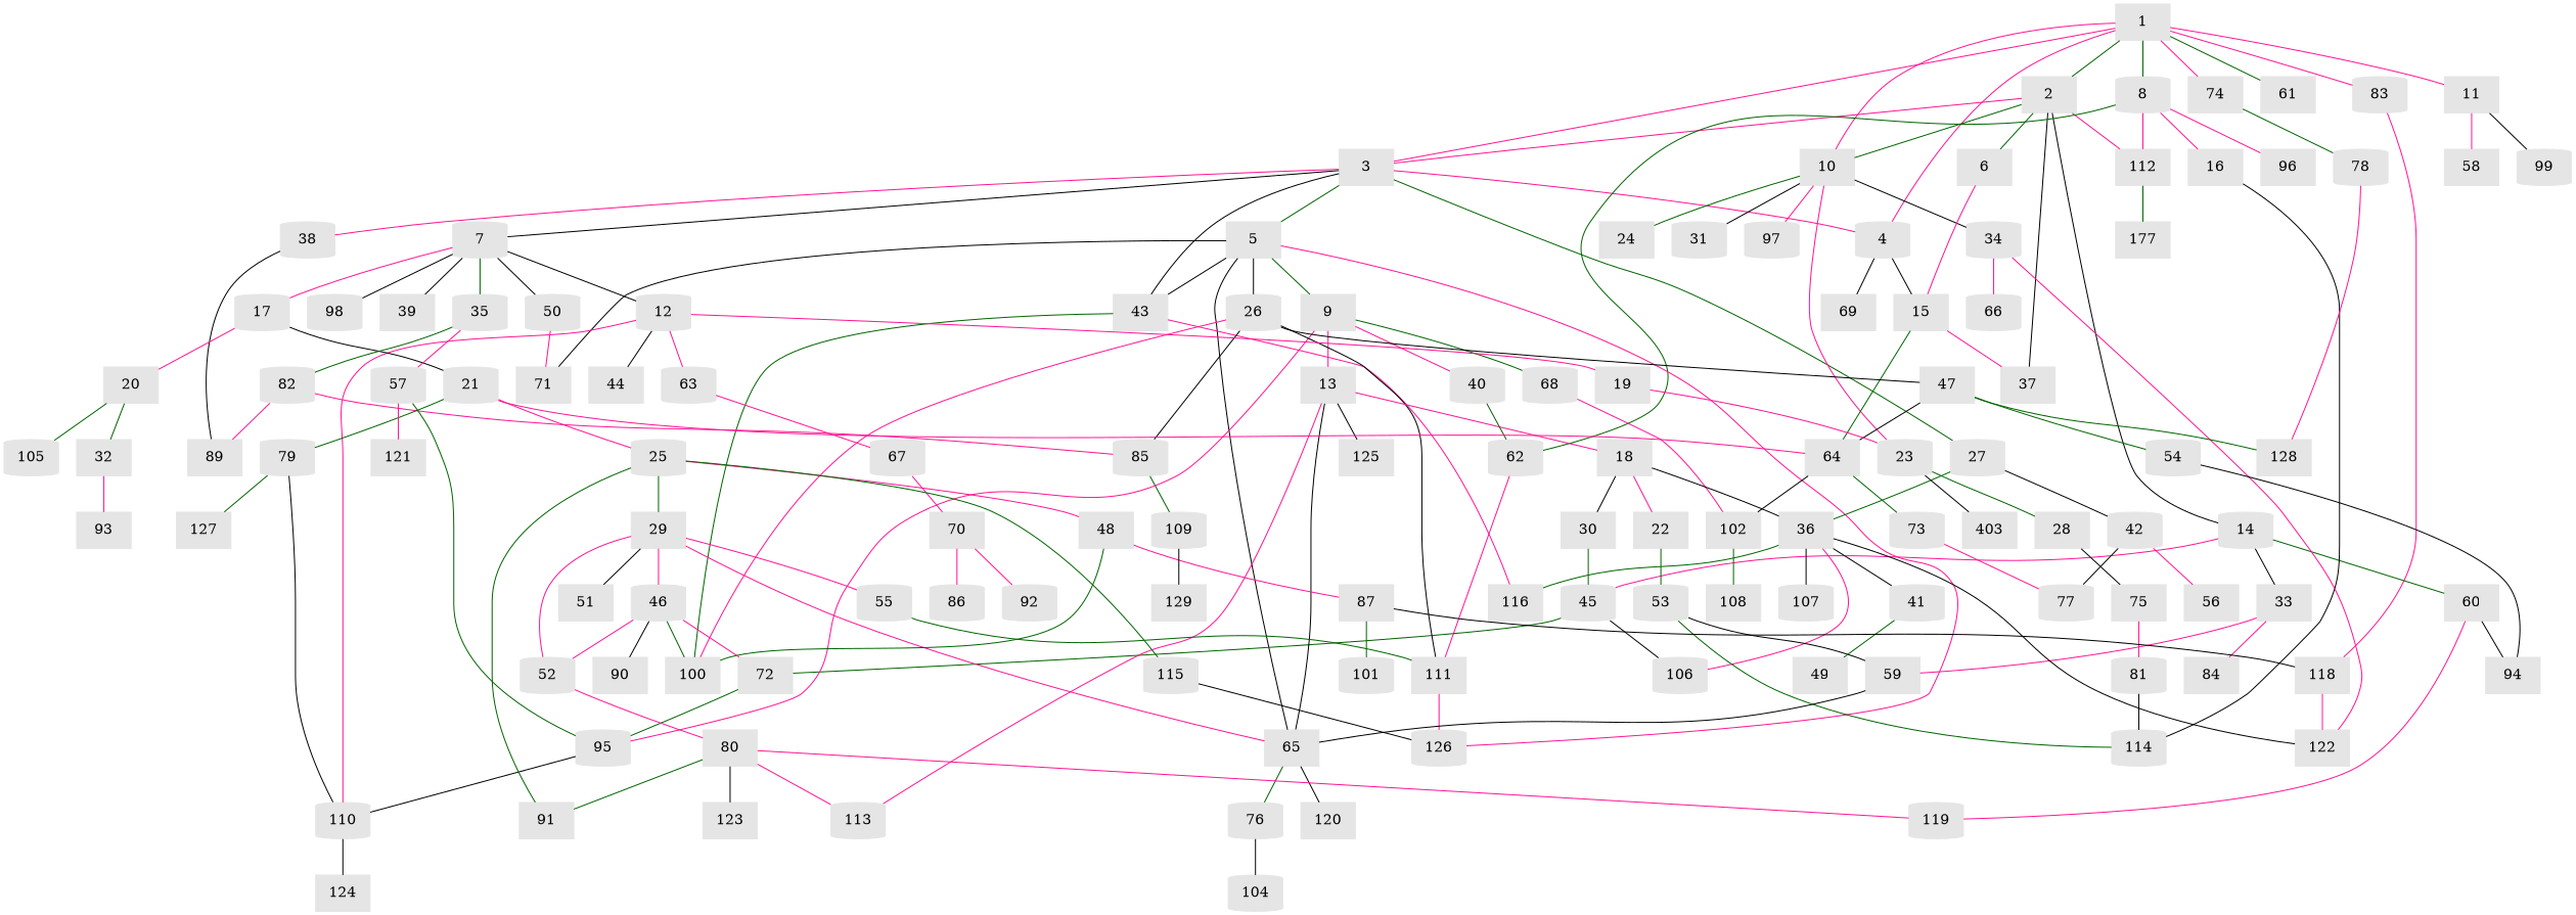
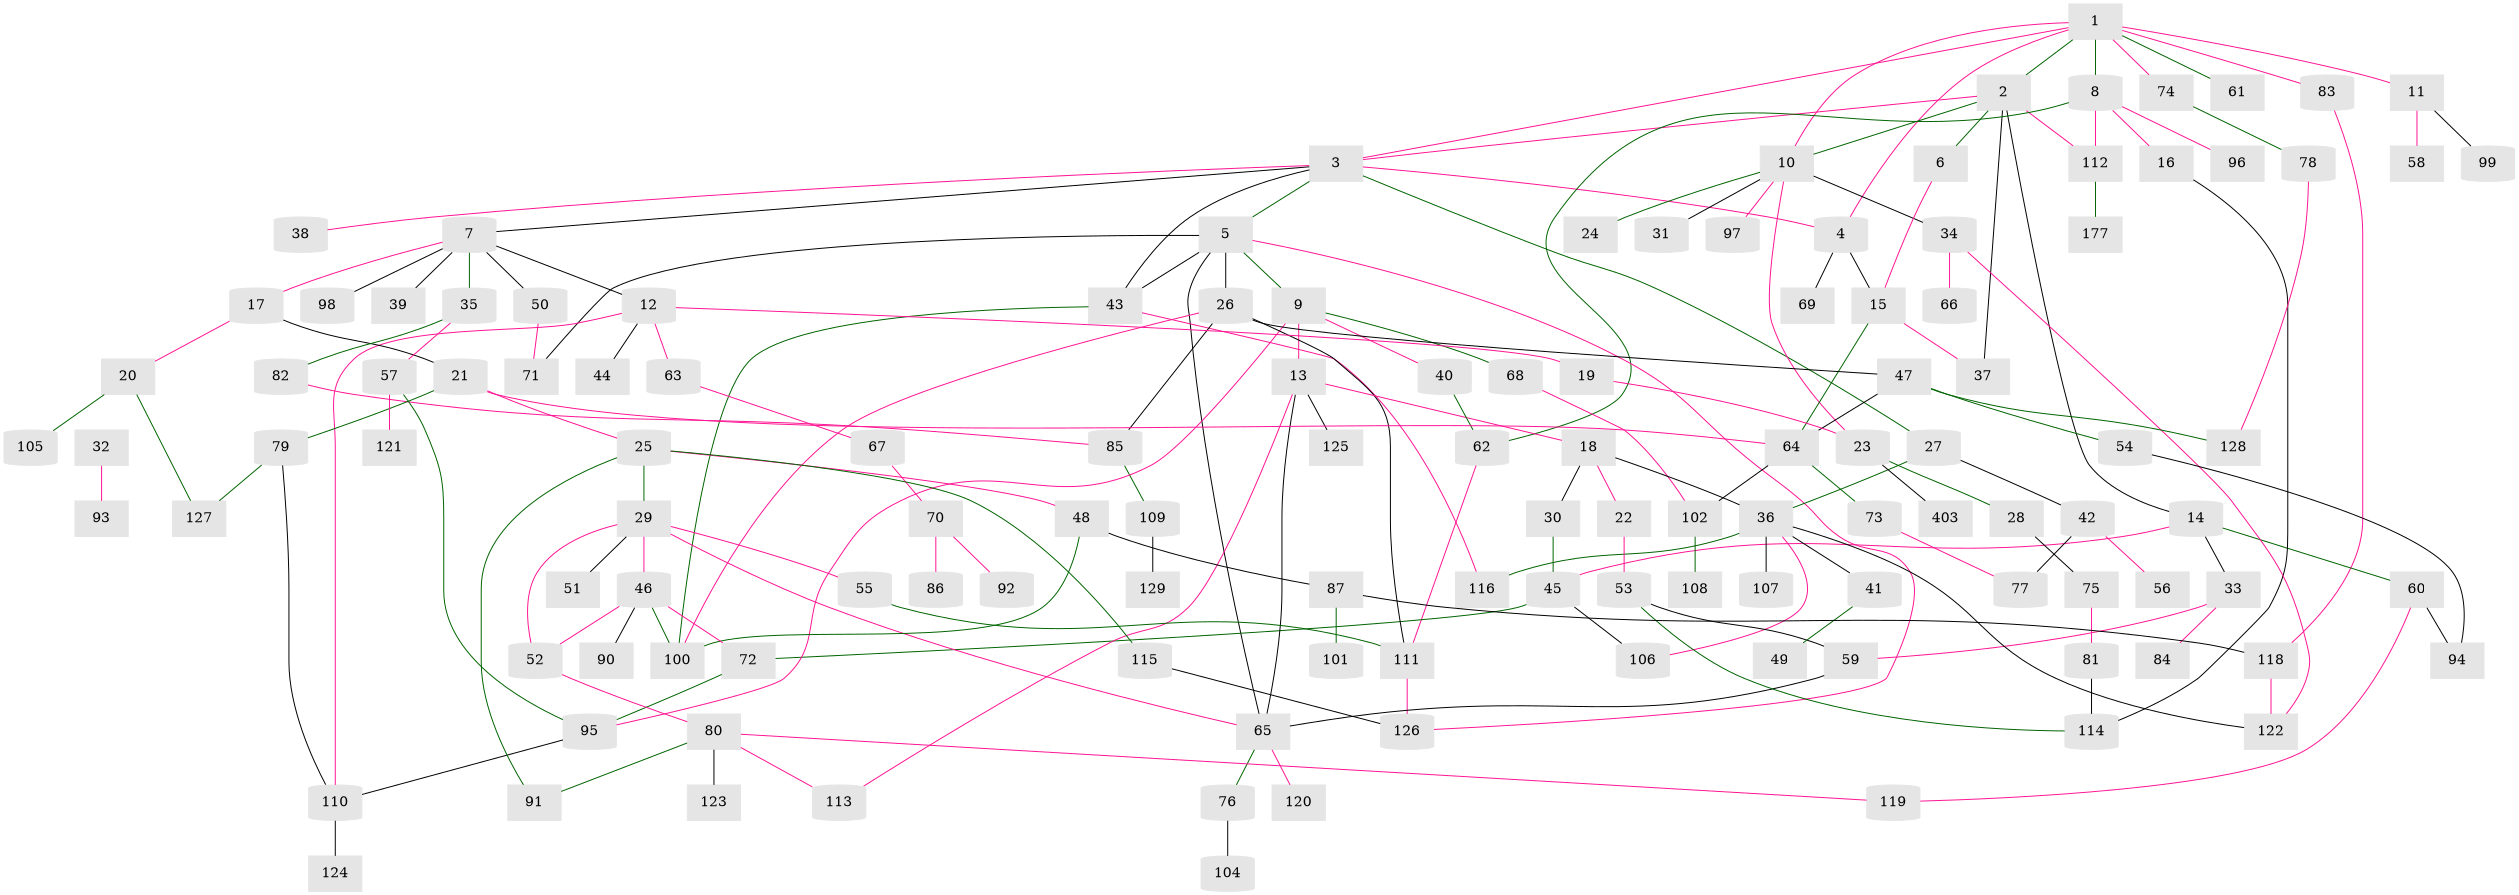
  graph {
    node [color=gray90 shape=box style=filled]
    edge [color=deeppink]
    1
    2
    3
    4 [shape=cylinder]
    8 [shape=cylinder]
    10
    11
    61
    74
    83 [shape=cylinder]
    6
    14 [shape=cylinder]
    37
    112
    5
    7 [shape=cylinder]
    27 [shape=cylinder]
    38 [shape=cylinder]
    43
    15
    69
    16
    62 [shape=cylinder]
    96
    23 [shape=cylinder]
    24
    31 [shape=cylinder]
    34 [shape=cylinder]
    97 [shape=cylinder]
    58
    99 [shape=cylinder]
    78 [shape=cylinder]
    118
    33
    45 [shape=cylinder]
    60
    82 [shape=cylinder]
    85 [shape=cylinder]
-   89
    n40 [label=177]
    9
    26 [shape=cylinder]
    65
    71
    126 [shape=cylinder]
    12 [shape=cylinder]
    17 [shape=cylinder]
    35 [shape=cylinder]
    39
    50 [shape=cylinder]
    98 [shape=cylinder]
    36
    42 [shape=cylinder]
    100
    116
    64
    13
    40 [shape=cylinder]
    68 [shape=cylinder]
    95 [shape=cylinder]
    47
    111
    76 [shape=cylinder]
    120
    19
    44
    63 [shape=cylinder]
    110 [shape=cylinder]
    20
    21 [shape=cylinder]
    57 [shape=cylinder]
    114 [shape=cylinder]
    18
    113 [shape=cylinder]
    125
    102
    28
    n78 [label=403]
    66 [shape=cylinder]
    122
    67 [shape=cylinder]
    124
    22
    30
    59
    84
    106 [shape=cylinder]
    72
    94
    119 [shape=cylinder]
    73 [shape=cylinder]
    32
    105 [shape=cylinder]
    25 [shape=cylinder]
    79 [shape=cylinder]
    53 [shape=cylinder]
    41 [shape=cylinder]
    107 [shape=cylinder]
    93
    29
    48
    91
    115 [shape=cylinder]
    127
    75
    46 [shape=cylinder]
    51
    52 [shape=cylinder]
    55 [shape=cylinder]
    87
    54 [shape=cylinder]
    128
    109 [shape=cylinder]
    56
    77 [shape=cylinder]
    81 [shape=cylinder]
    90
    80
    121
    49
    101 [shape=cylinder]
    123
    70
    108
    104 [shape=cylinder]
    86 [shape=cylinder]
    92 [shape=cylinder]
    129
    1 -- 2 [color=darkgreen]
    1 -- 3
    1 -- 4
    1 -- 8 [color=darkgreen]
    1 -- 10
    1 -- 11
    1 -- 61 [color=darkgreen]
    1 -- 74
    1 -- 83
    2 -- 3
    2 -- 10 [color=darkgreen]
    2 -- 6 [color=darkgreen]
    2 -- 14 [color=black]
    2 -- 37 [color=black]
    2 -- 112
    3 -- 4
    3 -- 5 [color=darkgreen]
    3 -- 7 [color=black]
    3 -- 27 [color=darkgreen]
    3 -- 38
    3 -- 43 [color=black]
    4 -- 15 [color=black]
    4 -- 69 [color=black]
    8 -- 112
    8 -- 16
    8 -- 62 [color=darkgreen]
    8 -- 96
    10 -- 23
    10 -- 24 [color=darkgreen]
    10 -- 31 [color=black]
    10 -- 34 [color=black]
    10 -- 97
    11 -- 58
    11 -- 99 [color=black]
    74 -- 78 [color=darkgreen]
    83 -- 118
    6 -- 15
    14 -- 33 [color=black]
    14 -- 45
    14 -- 60 [color=darkgreen]
    112 -- n40 [color=darkgreen]
    5 -- 43 [color=black]
    5 -- 9 [color=darkgreen]
    5 -- 26 [color=black]
    5 -- 65 [color=black]
    5 -- 71 [color=black]
    5 -- 126
    7 -- 12 [color=black]
    7 -- 17
    7 -- 35 [color=darkgreen]
    7 -- 39 [color=black]
    7 -- 50 [color=black]
    7 -- 98 [color=black]
    27 -- 36 [color=darkgreen]
    27 -- 42 [color=black]
-   38 -- 89 [color=black]
    43 -- 100 [color=darkgreen]
    43 -- 116
    15 -- 37
    15 -- 64 [color=darkgreen]
    16 -- 114 [color=black]
    62 -- 111
    23 -- 28 [color=darkgreen]
    23 -- n78 [color=black]
    34 -- 66
    34 -- 122
    78 -- 128
    118 -- 122
    33 -- 59
    33 -- 84
    45 -- 106 [color=black]
    45 -- 72 [color=darkgreen]
    60 -- 94 [color=black]
    60 -- 119
    82 -- 85
-   82 -- 89
    85 -- 109 [color=darkgreen]
    9 -- 13
    9 -- 40
    9 -- 68 [color=darkgreen]
    9 -- 95
    26 -- 85 [color=black]
    26 -- 100
    26 -- 47 [color=black]
    26 -- 111 [color=black]
    65 -- 76 [color=darkgreen]
-   65 -- 120 [color=black]
+   65 -- 120
    12 -- 19
    12 -- 44 [color=black]
    12 -- 63
    12 -- 110
    17 -- 20
    17 -- 21 [color=black]
    35 -- 82 [color=darkgreen]
    35 -- 57
    50 -- 71
    36 -- 116 [color=darkgreen]
    36 -- 122 [color=black]
    36 -- 106
    36 -- 41 [color=black]
    36 -- 107 [color=black]
    42 -- 56
    42 -- 77 [color=black]
    64 -- 102 [color=black]
    64 -- 73 [color=darkgreen]
    13 -- 65 [color=black]
    13 -- 18
    13 -- 113
    13 -- 125 [color=black]
    40 -- 62 [color=darkgreen]
    68 -- 102
    95 -- 110 [color=black]
    47 -- 64 [color=black]
    47 -- 54 [color=darkgreen]
    47 -- 128 [color=darkgreen]
    111 -- 126
    76 -- 104 [color=black]
    19 -- 23
    63 -- 67
    110 -- 124 [color=black]
-   20 -- 32 [color=darkgreen]
+   20 -- 127 [color=darkgreen]
    20 -- 105 [color=darkgreen]
    21 -- 64
    21 -- 25
    21 -- 79 [color=darkgreen]
    57 -- 95 [color=darkgreen]
    57 -- 121
    18 -- 36 [color=black]
    18 -- 22
    18 -- 30 [color=black]
    102 -- 108 [color=darkgreen]
    28 -- 75 [color=black]
    67 -- 70
-   22 -- 53 [color=darkgreen]
+   22 -- 53
    30 -- 45 [color=darkgreen]
    59 -- 65 [color=black]
    72 -- 95 [color=darkgreen]
    73 -- 77
    32 -- 93
    25 -- 29 [color=darkgreen]
    25 -- 48
    25 -- 91 [color=darkgreen]
    25 -- 115 [color=darkgreen]
    79 -- 110 [color=black]
    79 -- 127 [color=darkgreen]
    53 -- 114 [color=darkgreen]
    53 -- 59 [color=black]
    41 -- 49 [color=darkgreen]
    29 -- 65
    29 -- 46
    29 -- 51 [color=black]
    29 -- 52
    29 -- 55
    48 -- 100 [color=darkgreen]
-   48 -- 87
+   48 -- 87 [color=black]
    115 -- 126 [color=black]
    75 -- 81
    46 -- 100 [color=darkgreen]
    46 -- 72
    46 -- 52
    46 -- 90 [color=black]
    52 -- 80
    55 -- 111 [color=darkgreen]
    87 -- 118 [color=black]
    87 -- 101 [color=darkgreen]
    54 -- 94 [color=black]
    109 -- 129 [color=black]
    81 -- 114 [color=black]
    80 -- 113
    80 -- 119
    80 -- 91 [color=darkgreen]
    80 -- 123 [color=black]
    70 -- 86
    70 -- 92
  }
